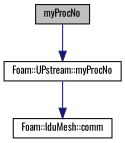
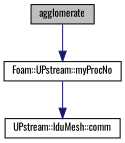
  digraph {
    fontname=Oswald
    rankdir=TB
    node [color=black fontname=Oswald fontsize=10 shape=record]
    edge [color=midnightblue fontname=Oswald fontsize=10 labelfontname=Helvetica labelfontsize=10 style=solid]
-   n1 [fillcolor=grey75 fontcolor=black height=0.2 label=myProcNo style=filled width=0.4]
+   n1 [fillcolor=grey75 fontcolor=black height=0.2 label=agglomerate style=filled width=0.4]
    n2 [height=0.2 label="Foam::UPstream::myProcNo" width=0.4]
-   n3 [height=0.2 label="Foam::lduMesh::comm" width=0.4]
+   n3 [height=0.2 label="UPstream::lduMesh::comm" width=0.4]
    n1 -> n2
    n2 -> n3
  }
